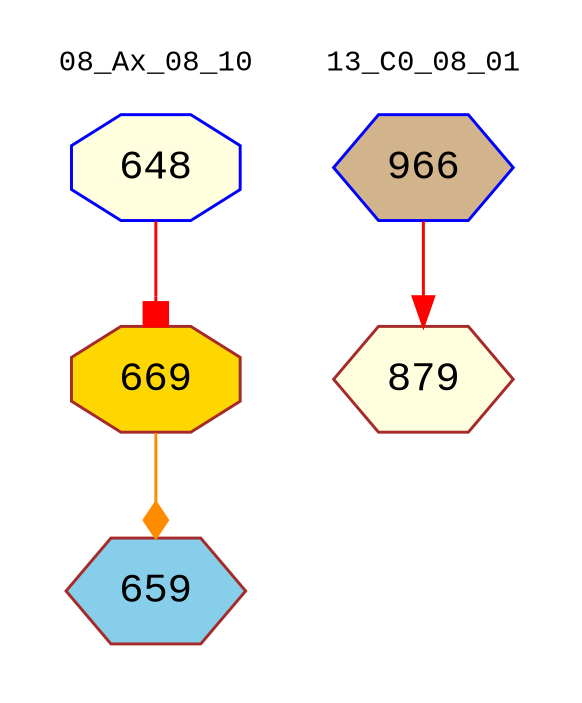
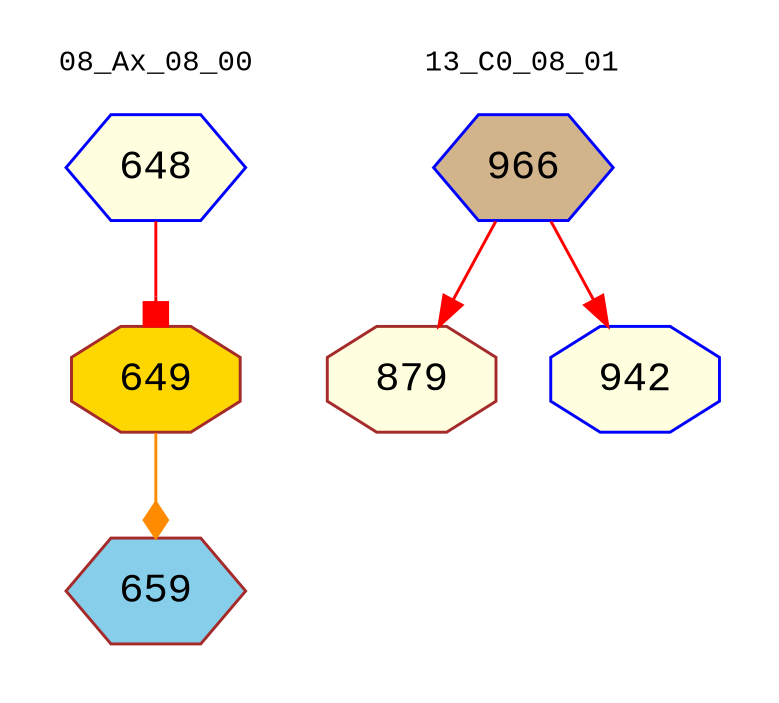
  digraph {
    fontname="Liberation Mono"
    node [color=blue fillcolor=lightyellow fontname="Liberation Mono" shape=octagon style=filled]
    edge [arrowhead=normal color=red fontname="Liberation Mono"]
-   n1 [label=648]
-   n2 [color=brown fillcolor=gold label=669]
+   n1 [label=648 shape=hexagon]
+   n2 [color=brown fillcolor=gold label=649]
    n3 [color=brown fillcolor=skyblue label=659 shape=hexagon]
    n4 [fillcolor=tan label=966 shape=hexagon]
-   n5 [color=brown label=879 shape=hexagon]
+   n5 [color=brown label=879]
+   n6 [label=942]
    subgraph cluster_1 {
      color=white
      fontsize=10
-     label="08_Ax_08_10"
+     label="08_Ax_08_00"
      n1
      n2
      n3
    }
    subgraph cluster_2 {
      color=white
      fontsize=10
      label="13_C0_08_01"
      n4
      n5
+     n6
    }
    n1 -> n2 [arrowhead=box]
    n2 -> n3 [arrowhead=diamond color=darkorange]
    n4 -> n5
+   n4 -> n6
  }
